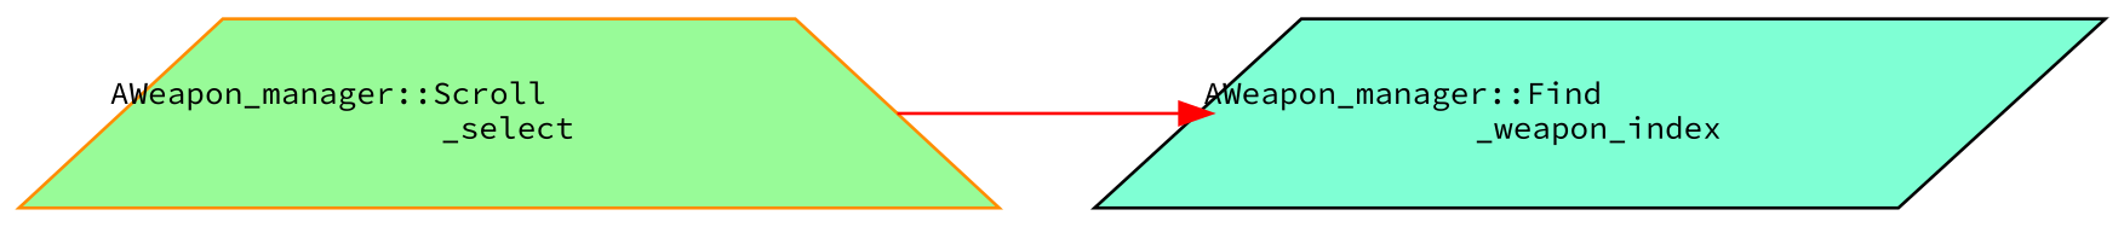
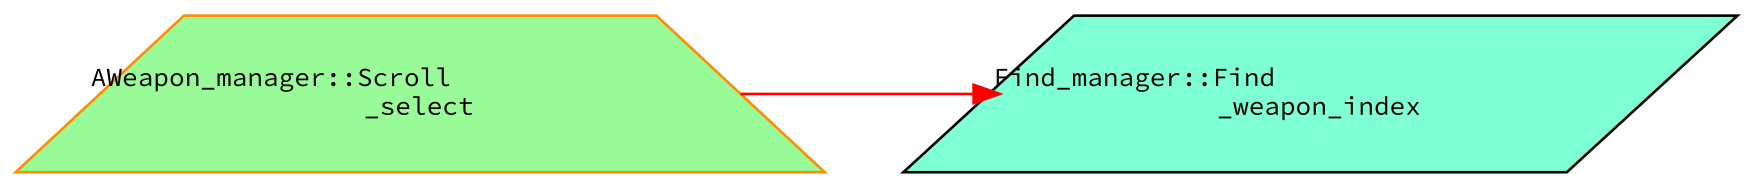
  digraph {
    rankdir=RL
    fontname="Source Code Pro"
    node [fontname="Source Code Pro" fontsize=10 style=filled]
-   n1 [color=black fillcolor=aquamarine fontcolor=black height=0.2 label="AWeapon_manager::Find\l_weapon_index" shape=parallelogram width=0.4]
+   n1 [color=black fillcolor=aquamarine fontcolor=black height=0.2 label="Find_manager::Find\l_weapon_index" shape=parallelogram width=0.4]
    n2 [color=darkorange fillcolor=palegreen height=0.2 label="AWeapon_manager::Scroll\l_select" shape=trapezium width=0.4]
    n1 -> n2 [color=red dir=back fontname="Source Code Pro" fontsize=10 labelfontname=Helvetica labelfontsize=10 style=solid]
  }
